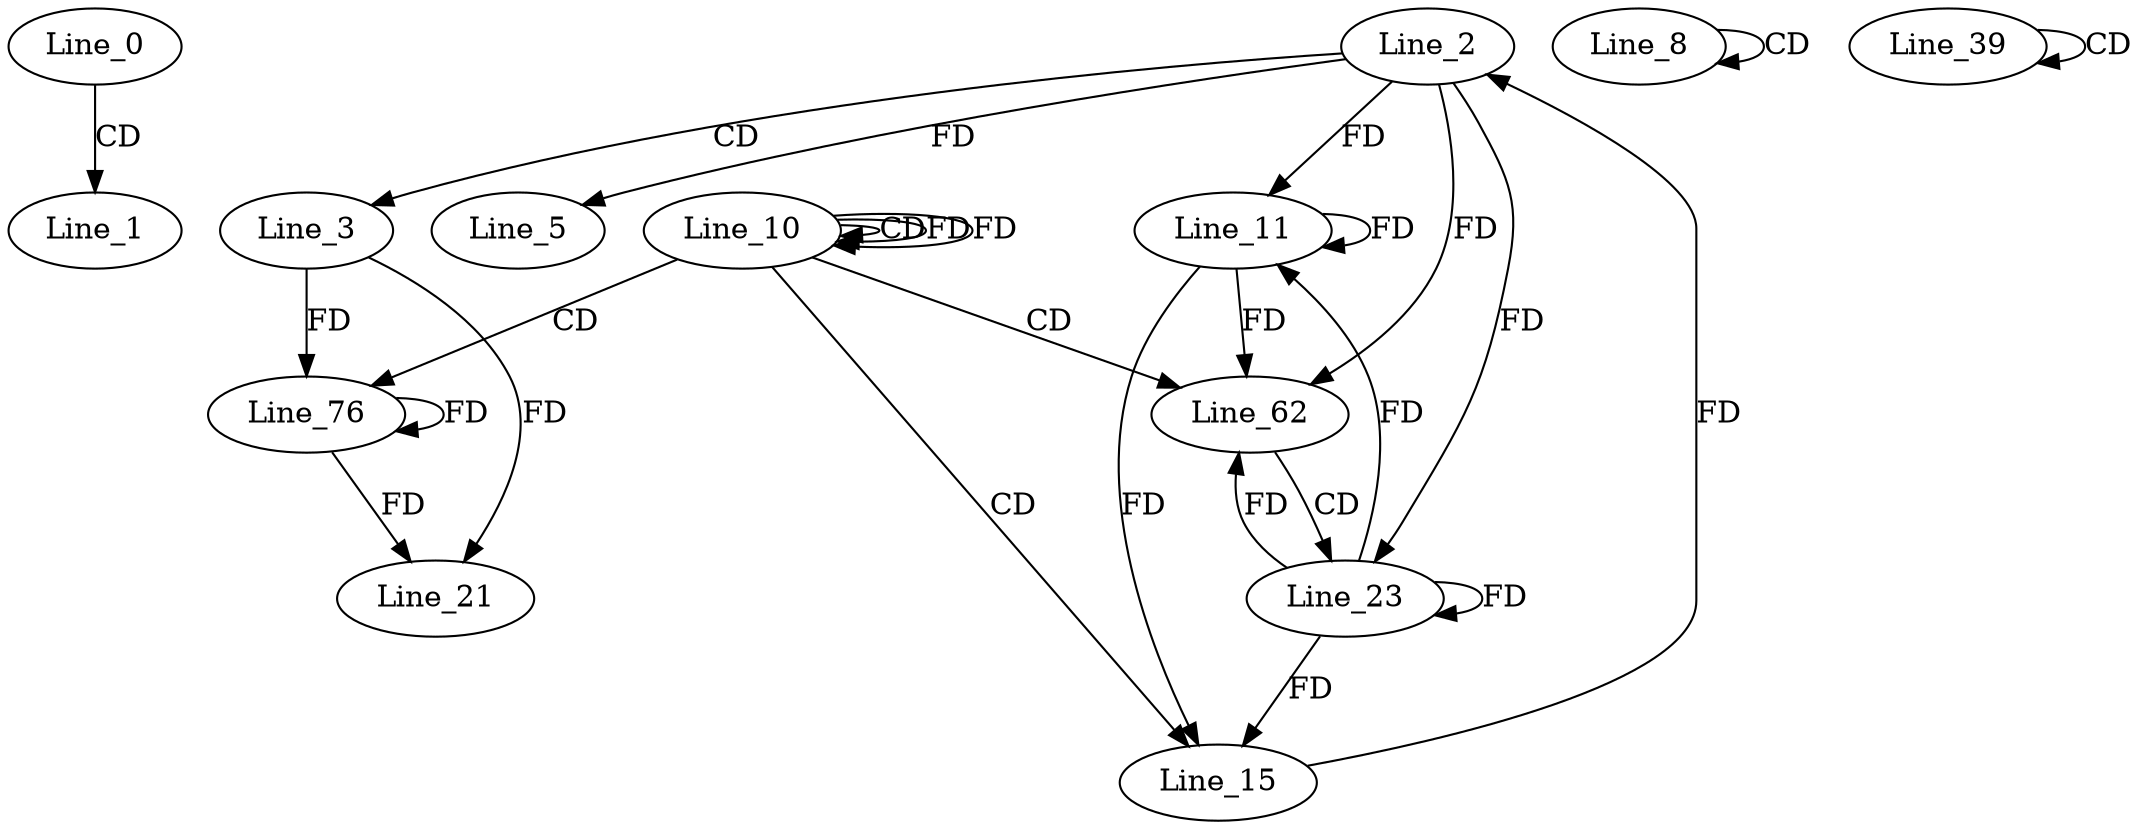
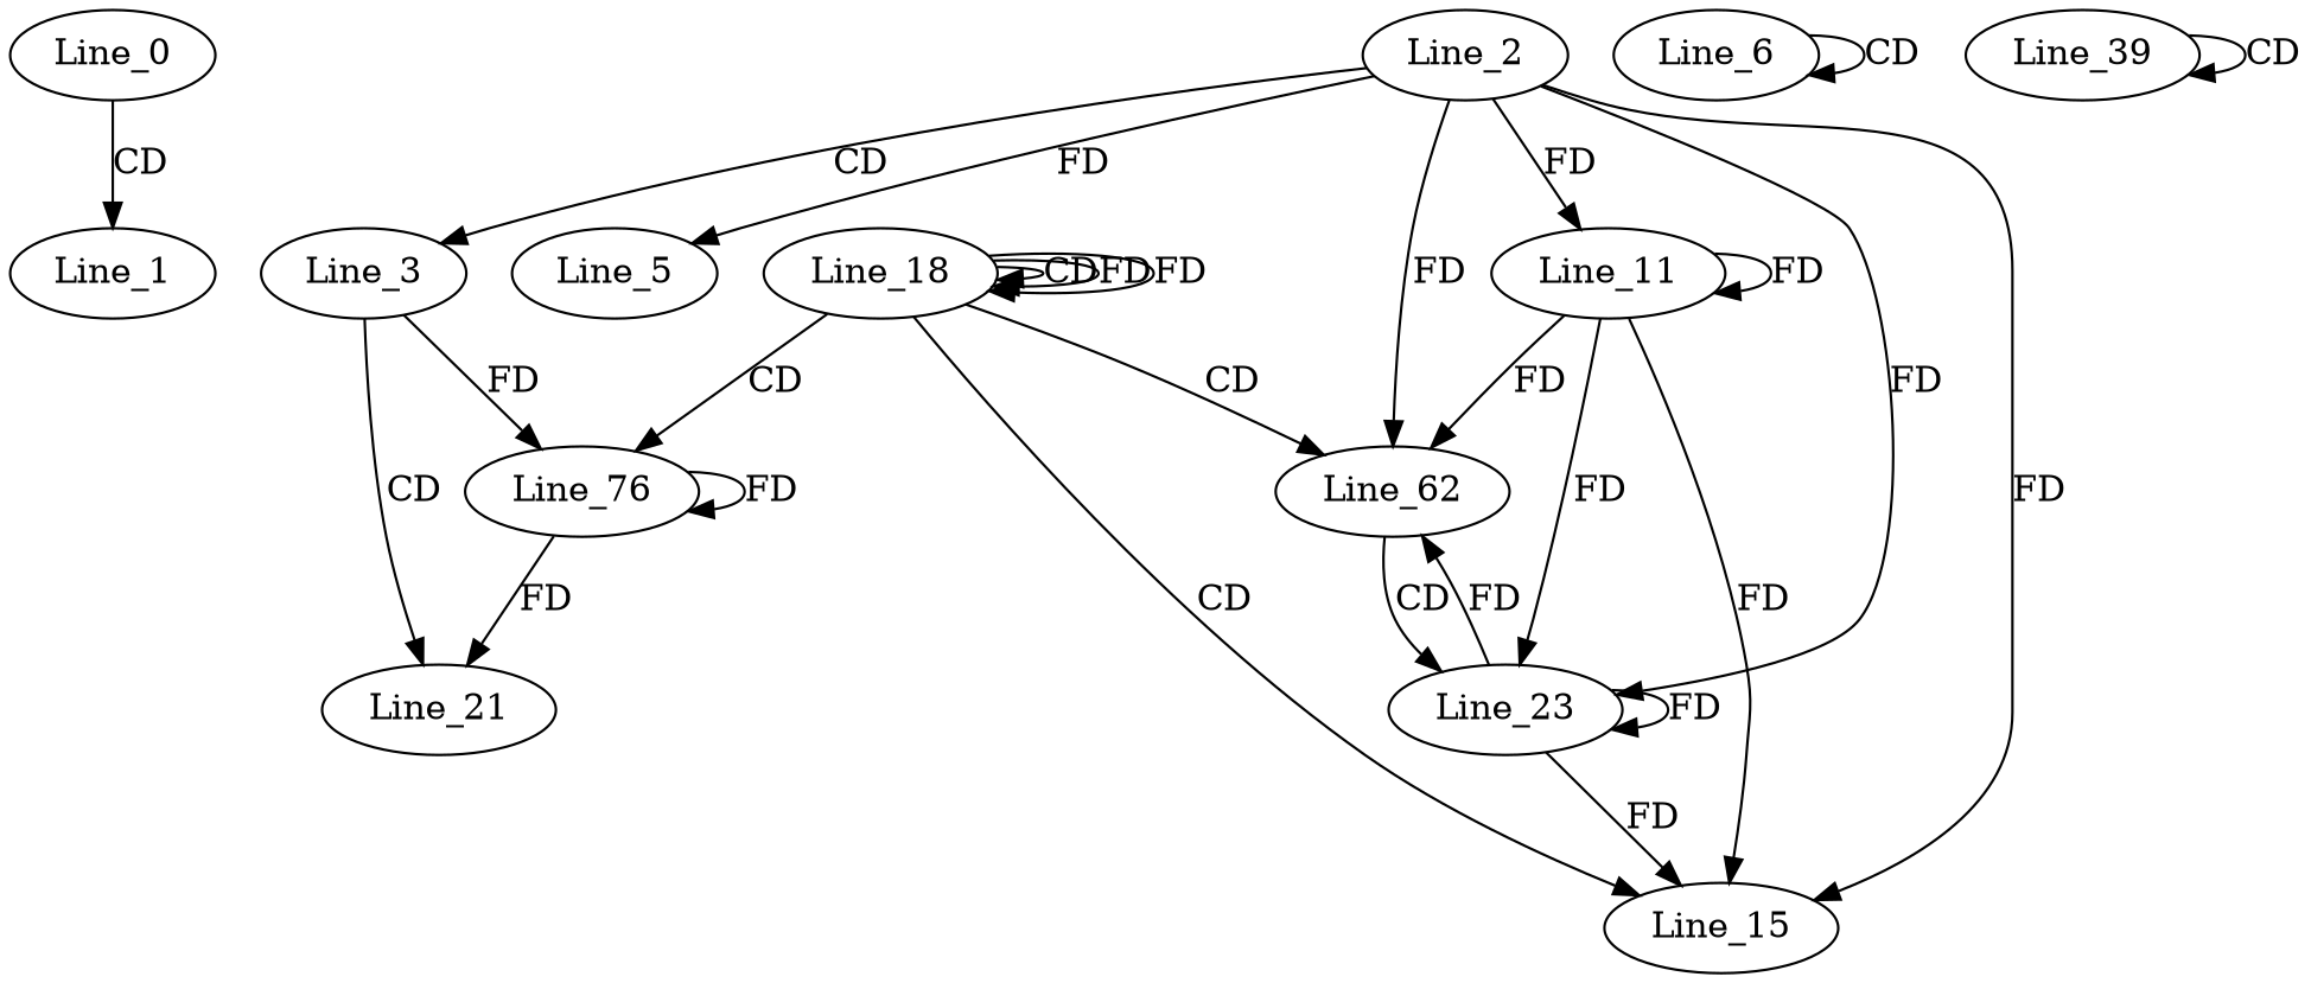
  digraph {
    Line_0
    Line_1
    Line_2
    Line_3
    Line_5
    Line_11
    n7 [label=Line_62]
    n8 [label=Line_23]
    Line_15
    n10 [label=Line_76]
    Line_21
-   Line_6 [label=Line_8]
-   Line_10
+   Line_6
+   Line_10 [label=Line_18]
    n14 [label=Line_39]
    Line_0 -> Line_1 [label=CD]
    Line_2 -> Line_3 [label=CD]
    Line_2 -> Line_5 [label=FD]
    Line_2 -> Line_11 [label=FD]
    Line_2 -> n7 [label=FD]
    Line_2 -> n8 [label=FD]
-   Line_15 -> Line_2 [label=FD]
+   Line_2 -> Line_15 [label=FD]
    Line_3 -> n10 [label=FD]
-   Line_3 -> Line_21 [label=FD]
+   Line_3 -> Line_21 [label=CD]
    Line_11 -> Line_11 [label=FD]
    Line_11 -> n7 [label=FD]
-   n8 -> Line_11 [label=FD]
+   Line_11 -> n8 [label=FD]
    Line_11 -> Line_15 [label=FD]
    n7 -> n8 [label=CD]
    n8 -> n7 [label=FD]
    n8 -> n8 [label=FD]
    n8 -> Line_15 [label=FD]
    n10 -> n10 [label=FD]
    n10 -> Line_21 [label=FD]
    Line_6 -> Line_6 [label=CD]
    Line_10 -> n7 [label=CD]
    Line_10 -> Line_15 [label=CD]
    Line_10 -> n10 [label=CD]
    Line_10 -> Line_10 [label=CD]
    Line_10 -> Line_10 [label=FD]
    Line_10 -> Line_10 [label=FD]
    n14 -> n14 [label=CD]
  }
